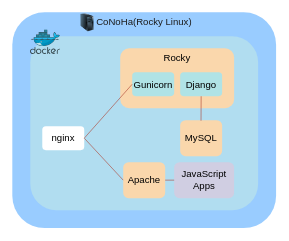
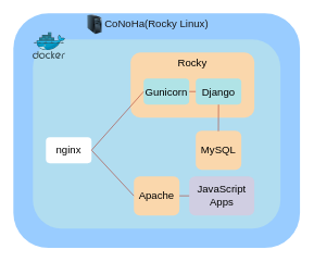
  <mxCell id="0" />
  <mxCell id="1" parent="0" />
  <mxCell id="2" value="&lt;font style=&quot;font-size: 16px;&quot; color=&quot;#1c1c1c&quot;&gt;CoNoHa(Rocky Linux)&lt;/font&gt;" style="rounded=1;whiteSpace=wrap;html=1;align=center;verticalAlign=top;fillColor=#99CCFF;strokeColor=none;" parent="1" vertex="1"><mxGeometry x="20" y="20" width="440" height="360" as="geometry" /></mxCell>
  <mxCell id="3" value="" style="rounded=1;whiteSpace=wrap;html=1;glass=0;shadow=0;fillColor=#b1ddf0;strokeColor=none;" parent="1" vertex="1"><mxGeometry x="50" y="60" width="380" height="290" as="geometry" /></mxCell>
  <mxCell id="4" value="" style="sketch=0;aspect=fixed;html=1;points=[];align=center;image;fontSize=12;image=img/lib/mscae/Docker.svg;" parent="1" vertex="1"><mxGeometry x="50" y="49" width="50" height="41" as="geometry" /></mxCell>
  <mxCell id="5" value="" style="image;html=1;image=img/lib/clip_art/computers/Server_Tower_128x128.png;rounded=1;shadow=0;glass=0;sketch=0;strokeColor=default;fontSize=16;fontColor=#1C1C1C;fillColor=#99CCFF;" parent="1" vertex="1"><mxGeometry x="130" y="22" width="30" height="30" as="geometry" /></mxCell>
  <mxCell id="6" value="&lt;font color=&quot;#000000&quot;&gt;nginx&lt;/font&gt;" style="rounded=1;whiteSpace=wrap;html=1;shadow=0;glass=0;sketch=0;strokeColor=none;fontSize=16;fillColor=#ffffff;" parent="1" vertex="1"><mxGeometry x="70" y="210" width="70" height="40" as="geometry" /></mxCell>
  <mxCell id="7" value="&lt;font color=&quot;#000000&quot;&gt;Rocky&lt;/font&gt;" style="rounded=1;whiteSpace=wrap;html=1;shadow=0;glass=0;sketch=0;strokeColor=none;fontSize=16;fillColor=#fad7ac;verticalAlign=top;" parent="1" vertex="1"><mxGeometry x="200" y="80" width="190" height="100" as="geometry" /></mxCell>
  <mxCell id="8" value="&lt;font color=&quot;#000000&quot;&gt;Gunicorn&lt;/font&gt;" style="rounded=1;whiteSpace=wrap;html=1;shadow=0;glass=0;sketch=0;strokeColor=none;fontSize=16;fillColor=#b0e3e6;" parent="1" vertex="1"><mxGeometry x="220" y="120" width="70" height="40" as="geometry" /></mxCell>
  <mxCell id="9" value="&lt;font color=&quot;#000000&quot;&gt;Django&lt;/font&gt;" style="rounded=1;whiteSpace=wrap;html=1;shadow=0;glass=0;sketch=0;strokeColor=none;fontSize=16;fillColor=#b0e3e6;" parent="1" vertex="1"><mxGeometry x="300" y="120" width="70" height="40" as="geometry" /></mxCell>
  <mxCell id="10" value="&lt;font color=&quot;#000000&quot;&gt;MySQL&lt;/font&gt;" style="rounded=1;whiteSpace=wrap;html=1;shadow=0;glass=0;sketch=0;strokeColor=none;fontSize=16;fillColor=#fad7ac;" parent="1" vertex="1"><mxGeometry x="300" y="200" width="70" height="60" as="geometry" /></mxCell>
  <mxCell id="11" value="&lt;font color=&quot;#000000&quot;&gt;Apache&lt;/font&gt;" style="rounded=1;whiteSpace=wrap;html=1;shadow=0;glass=0;sketch=0;strokeColor=none;fontSize=16;fillColor=#fad7ac;" parent="1" vertex="1"><mxGeometry x="205" y="270" width="70" height="60" as="geometry" /></mxCell>
  <mxCell id="12" value="&lt;font color=&quot;#000000&quot;&gt;JavaScript &lt;br&gt;Apps&lt;br&gt;&lt;/font&gt;" style="rounded=1;whiteSpace=wrap;html=1;shadow=0;glass=0;sketch=0;strokeColor=none;fontSize=16;fillColor=#d0cee2;" parent="1" vertex="1"><mxGeometry x="290" y="270" width="100" height="60" as="geometry" /></mxCell>
  <mxCell id="13" style="html=1;fontSize=16;fontColor=#000000;strokeColor=#ae4132;endArrow=none;endFill=0;fillColor=#fad9d5;entryX=0;entryY=0.5;entryDx=0;entryDy=0;" parent="1" target="8" edge="1"><mxGeometry relative="1" as="geometry"><mxPoint x="140" y="230" as="sourcePoint" /></mxGeometry></mxCell>
+ <mxCell id="14" style="html=1;fontSize=16;fontColor=#000000;strokeColor=#ae4132;endArrow=none;endFill=0;fillColor=#fad9d5;" parent="1" source="8" target="9" edge="1"><mxGeometry relative="1" as="geometry"><mxPoint x="270" y="212.609" as="sourcePoint" /><mxPoint x="350" y="150" as="targetPoint" /></mxGeometry></mxCell>
  <mxCell id="15" style="html=1;fontSize=16;fontColor=#000000;strokeColor=#ae4132;endArrow=none;endFill=0;fillColor=#fad9d5;entryX=0.5;entryY=1;entryDx=0;entryDy=0;exitX=0.497;exitY=0.015;exitDx=0;exitDy=0;exitPerimeter=0;" parent="1" source="10" target="9" edge="1"><mxGeometry relative="1" as="geometry"><mxPoint x="300" y="150" as="sourcePoint" /><mxPoint x="310" y="150" as="targetPoint" /></mxGeometry></mxCell>
  <mxCell id="16" style="html=1;fontSize=16;fontColor=#000000;strokeColor=#ae4132;endArrow=none;endFill=0;fillColor=#fad9d5;exitX=0;exitY=0.5;exitDx=0;exitDy=0;entryX=1;entryY=0.5;entryDx=0;entryDy=0;" parent="1" source="11" target="6" edge="1"><mxGeometry relative="1" as="geometry"><mxPoint x="150" y="212.609" as="sourcePoint" /><mxPoint x="230" y="150" as="targetPoint" /></mxGeometry></mxCell>
  <mxCell id="17" style="html=1;fontSize=16;fontColor=#000000;strokeColor=#ae4132;endArrow=none;endFill=0;fillColor=#fad9d5;entryX=0;entryY=0.5;entryDx=0;entryDy=0;exitX=1;exitY=0.5;exitDx=0;exitDy=0;" parent="1" source="11" target="12" edge="1"><mxGeometry relative="1" as="geometry"><mxPoint x="160" y="222.609" as="sourcePoint" /><mxPoint x="240" y="160" as="targetPoint" /></mxGeometry></mxCell>
